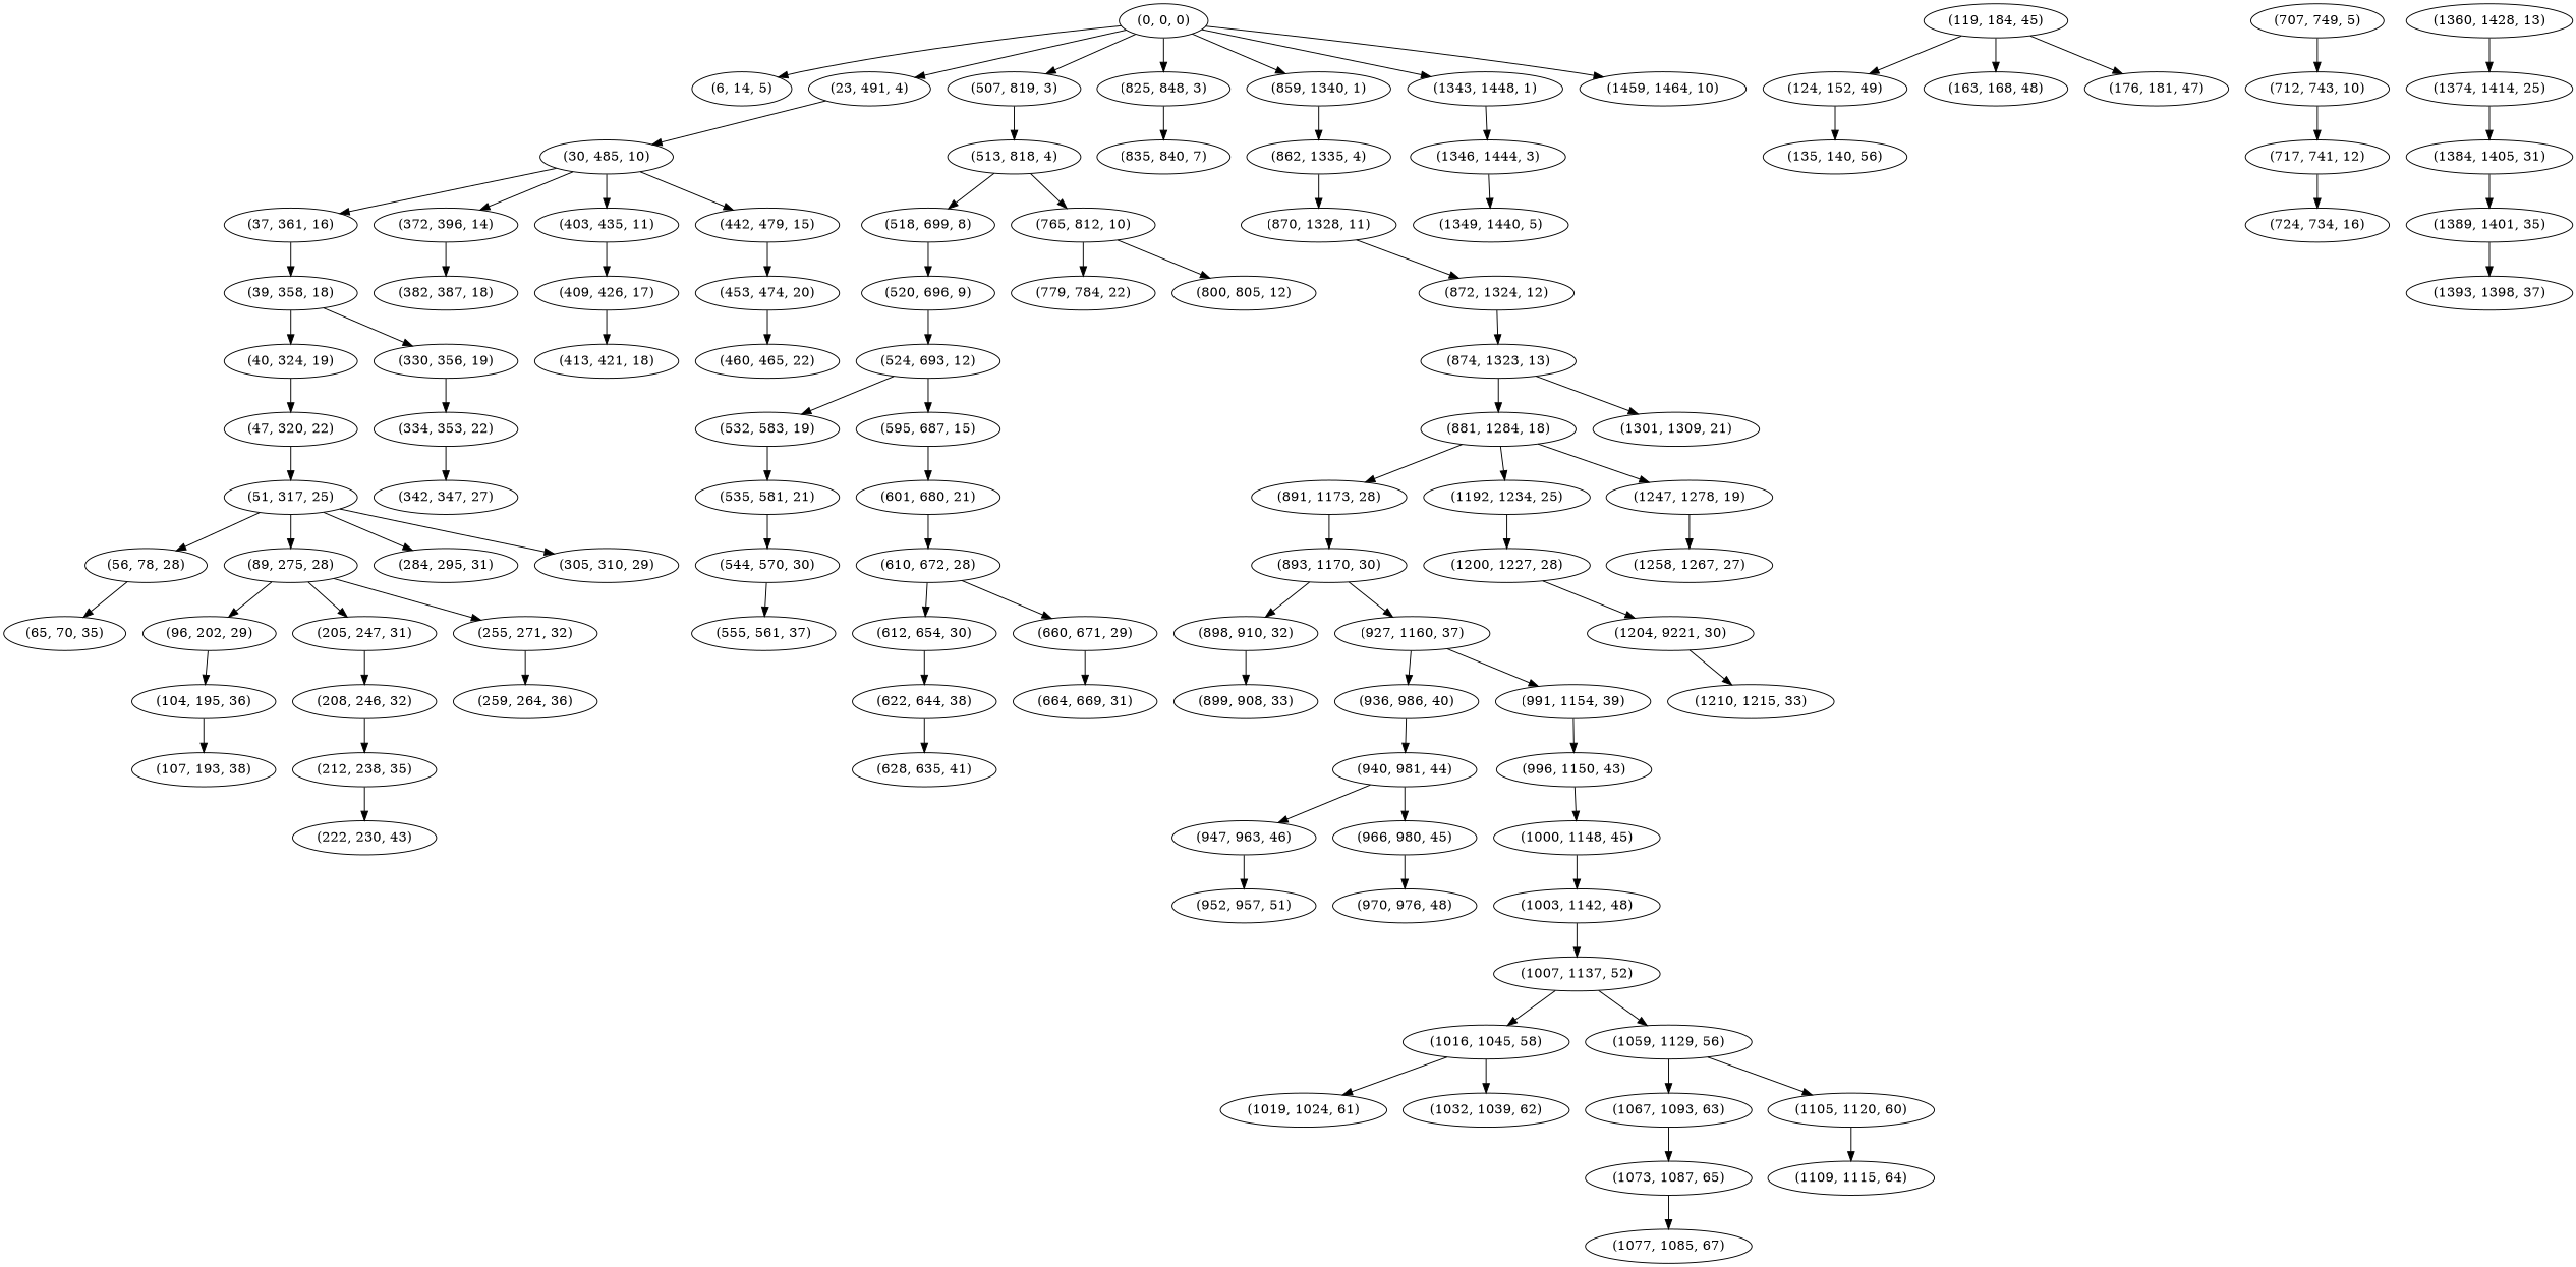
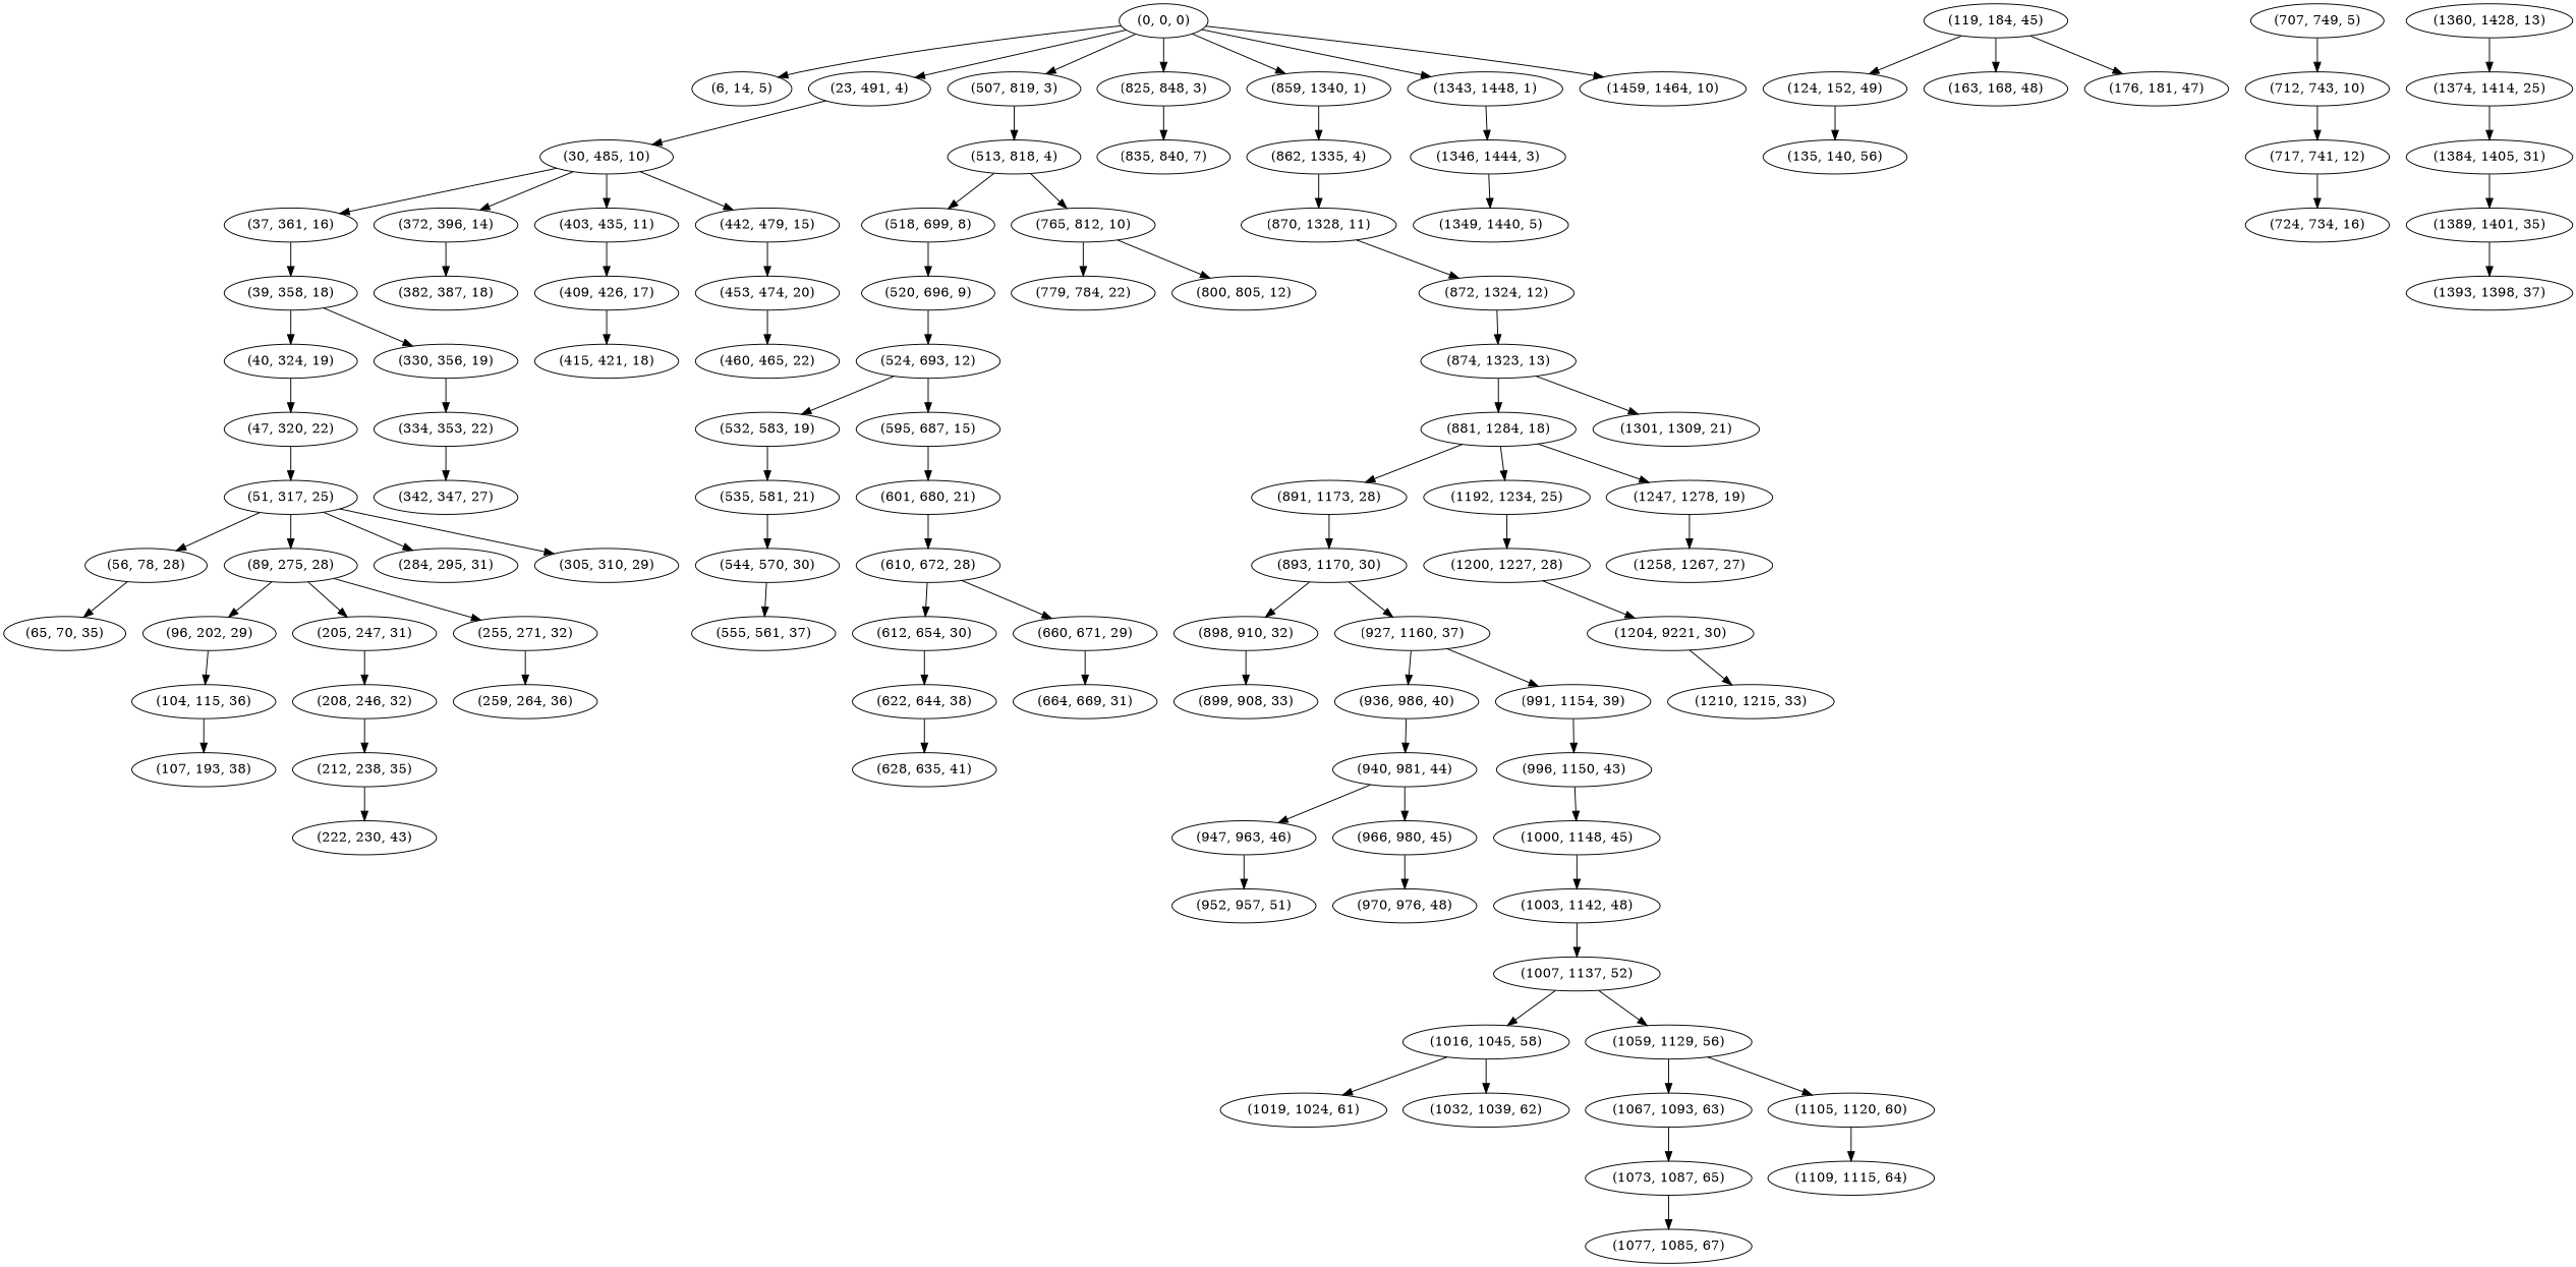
  digraph {
    fontname="DejaVu Serif"
    node [fontname="DejaVu Serif"]
    edge [fontname="DejaVu Serif"]
    "(0, 0, 0)"
    "(6, 14, 5)"
    "(23, 491, 4)"
    "(507, 819, 3)"
    "(825, 848, 3)"
    "(859, 1340, 1)"
    "(1343, 1448, 1)"
    "(1459, 1464, 10)"
    "(30, 485, 10)"
    "(513, 818, 4)"
    "(835, 840, 7)"
    "(862, 1335, 4)"
    "(1346, 1444, 3)"
    "(37, 361, 16)"
    "(372, 396, 14)"
    "(403, 435, 11)"
    "(442, 479, 15)"
    "(39, 358, 18)"
    "(382, 387, 18)"
    "(409, 426, 17)"
    "(453, 474, 20)"
    "(40, 324, 19)"
    "(330, 356, 19)"
    "(47, 320, 22)"
    "(334, 353, 22)"
    "(51, 317, 25)"
    "(56, 78, 28)"
    "(89, 275, 28)"
    "(284, 295, 31)"
    "(305, 310, 29)"
    "(65, 70, 35)"
    "(96, 202, 29)"
    "(205, 247, 31)"
    "(255, 271, 32)"
-   "(104, 195, 36)"
+   "(104, 195, 36)" [label="(104, 115, 36)"]
    "(208, 246, 32)"
    "(259, 264, 36)"
    "(107, 193, 38)"
    "(119, 184, 45)"
    "(124, 152, 49)"
    "(163, 168, 48)"
    "(176, 181, 47)"
    "(135, 140, 56)"
    "(212, 238, 35)"
    "(222, 230, 43)"
    "(342, 347, 27)"
-   "(413, 421, 18)"
+   "(413, 421, 18)" [label="(415, 421, 18)"]
    "(460, 465, 22)"
    "(518, 699, 8)"
    "(765, 812, 10)"
    "(520, 696, 9)"
    "(707, 749, 5)"
    "(712, 743, 10)"
    "(779, 784, 22)"
    "(800, 805, 12)"
    "(524, 693, 12)"
    "(532, 583, 19)"
    "(595, 687, 15)"
    "(535, 581, 21)"
    "(601, 680, 21)"
    "(544, 570, 30)"
    "(555, 561, 37)"
    "(610, 672, 28)"
    "(612, 654, 30)"
    "(660, 671, 29)"
    "(622, 644, 38)"
    "(664, 669, 31)"
    "(628, 635, 41)"
    "(717, 741, 12)"
    "(724, 734, 16)"
    "(870, 1328, 11)"
    "(872, 1324, 12)"
    "(874, 1323, 13)"
    "(881, 1284, 18)"
    "(1301, 1309, 21)"
    "(891, 1173, 28)"
    "(1192, 1234, 25)"
    "(1247, 1278, 19)"
    "(893, 1170, 30)"
    "(1200, 1227, 28)"
    "(1258, 1267, 27)"
    "(898, 910, 32)"
    "(927, 1160, 37)"
    "(899, 908, 33)"
    "(936, 986, 40)"
    "(991, 1154, 39)"
    "(940, 981, 44)"
    "(996, 1150, 43)"
    "(947, 963, 46)"
    "(966, 980, 45)"
    "(952, 957, 51)"
    "(970, 976, 48)"
    "(1000, 1148, 45)"
    "(1003, 1142, 48)"
    "(1007, 1137, 52)"
    "(1016, 1045, 58)"
    "(1059, 1129, 56)"
    "(1019, 1024, 61)"
    "(1032, 1039, 62)"
    "(1067, 1093, 63)"
    "(1105, 1120, 60)"
    "(1073, 1087, 65)"
    "(1109, 1115, 64)"
    "(1077, 1085, 67)"
    n105 [label="(1204, 9221, 30)"]
    "(1210, 1215, 33)"
    "(1349, 1440, 5)"
    "(1360, 1428, 13)"
    "(1374, 1414, 25)"
    "(1384, 1405, 31)"
    "(1389, 1401, 35)"
    "(1393, 1398, 37)"
    "(0, 0, 0)" -> "(6, 14, 5)"
    "(0, 0, 0)" -> "(23, 491, 4)"
    "(0, 0, 0)" -> "(507, 819, 3)"
    "(0, 0, 0)" -> "(825, 848, 3)"
    "(0, 0, 0)" -> "(859, 1340, 1)"
    "(0, 0, 0)" -> "(1343, 1448, 1)"
    "(0, 0, 0)" -> "(1459, 1464, 10)"
    "(23, 491, 4)" -> "(30, 485, 10)"
    "(507, 819, 3)" -> "(513, 818, 4)"
    "(825, 848, 3)" -> "(835, 840, 7)"
    "(859, 1340, 1)" -> "(862, 1335, 4)"
    "(1343, 1448, 1)" -> "(1346, 1444, 3)"
    "(30, 485, 10)" -> "(37, 361, 16)"
    "(30, 485, 10)" -> "(372, 396, 14)"
    "(30, 485, 10)" -> "(403, 435, 11)"
    "(30, 485, 10)" -> "(442, 479, 15)"
    "(513, 818, 4)" -> "(518, 699, 8)"
    "(513, 818, 4)" -> "(765, 812, 10)"
    "(862, 1335, 4)" -> "(870, 1328, 11)"
    "(1346, 1444, 3)" -> "(1349, 1440, 5)"
    "(37, 361, 16)" -> "(39, 358, 18)"
    "(372, 396, 14)" -> "(382, 387, 18)"
    "(403, 435, 11)" -> "(409, 426, 17)"
    "(442, 479, 15)" -> "(453, 474, 20)"
    "(39, 358, 18)" -> "(40, 324, 19)"
    "(39, 358, 18)" -> "(330, 356, 19)"
    "(409, 426, 17)" -> "(413, 421, 18)"
    "(453, 474, 20)" -> "(460, 465, 22)"
    "(40, 324, 19)" -> "(47, 320, 22)"
    "(330, 356, 19)" -> "(334, 353, 22)"
    "(47, 320, 22)" -> "(51, 317, 25)"
    "(334, 353, 22)" -> "(342, 347, 27)"
    "(51, 317, 25)" -> "(56, 78, 28)"
    "(51, 317, 25)" -> "(89, 275, 28)"
    "(51, 317, 25)" -> "(284, 295, 31)"
    "(51, 317, 25)" -> "(305, 310, 29)"
    "(56, 78, 28)" -> "(65, 70, 35)"
    "(89, 275, 28)" -> "(96, 202, 29)"
    "(89, 275, 28)" -> "(205, 247, 31)"
    "(89, 275, 28)" -> "(255, 271, 32)"
    "(96, 202, 29)" -> "(104, 195, 36)"
    "(205, 247, 31)" -> "(208, 246, 32)"
    "(255, 271, 32)" -> "(259, 264, 36)"
    "(104, 195, 36)" -> "(107, 193, 38)"
    "(208, 246, 32)" -> "(212, 238, 35)"
    "(119, 184, 45)" -> "(124, 152, 49)"
    "(119, 184, 45)" -> "(163, 168, 48)"
    "(119, 184, 45)" -> "(176, 181, 47)"
    "(124, 152, 49)" -> "(135, 140, 56)"
    "(212, 238, 35)" -> "(222, 230, 43)"
    "(518, 699, 8)" -> "(520, 696, 9)"
    "(765, 812, 10)" -> "(779, 784, 22)"
    "(765, 812, 10)" -> "(800, 805, 12)"
    "(520, 696, 9)" -> "(524, 693, 12)"
    "(707, 749, 5)" -> "(712, 743, 10)"
    "(712, 743, 10)" -> "(717, 741, 12)"
    "(524, 693, 12)" -> "(532, 583, 19)"
    "(524, 693, 12)" -> "(595, 687, 15)"
    "(532, 583, 19)" -> "(535, 581, 21)"
    "(595, 687, 15)" -> "(601, 680, 21)"
    "(535, 581, 21)" -> "(544, 570, 30)"
    "(601, 680, 21)" -> "(610, 672, 28)"
    "(544, 570, 30)" -> "(555, 561, 37)"
    "(610, 672, 28)" -> "(612, 654, 30)"
    "(610, 672, 28)" -> "(660, 671, 29)"
    "(612, 654, 30)" -> "(622, 644, 38)"
    "(660, 671, 29)" -> "(664, 669, 31)"
    "(622, 644, 38)" -> "(628, 635, 41)"
    "(717, 741, 12)" -> "(724, 734, 16)"
    "(870, 1328, 11)" -> "(872, 1324, 12)"
    "(872, 1324, 12)" -> "(874, 1323, 13)"
    "(874, 1323, 13)" -> "(881, 1284, 18)"
    "(874, 1323, 13)" -> "(1301, 1309, 21)"
    "(881, 1284, 18)" -> "(891, 1173, 28)"
    "(881, 1284, 18)" -> "(1192, 1234, 25)"
    "(881, 1284, 18)" -> "(1247, 1278, 19)"
    "(891, 1173, 28)" -> "(893, 1170, 30)"
    "(1192, 1234, 25)" -> "(1200, 1227, 28)"
    "(1247, 1278, 19)" -> "(1258, 1267, 27)"
    "(893, 1170, 30)" -> "(898, 910, 32)"
    "(893, 1170, 30)" -> "(927, 1160, 37)"
    "(1200, 1227, 28)" -> n105
    "(898, 910, 32)" -> "(899, 908, 33)"
    "(927, 1160, 37)" -> "(936, 986, 40)"
    "(927, 1160, 37)" -> "(991, 1154, 39)"
    "(936, 986, 40)" -> "(940, 981, 44)"
    "(991, 1154, 39)" -> "(996, 1150, 43)"
    "(940, 981, 44)" -> "(947, 963, 46)"
    "(940, 981, 44)" -> "(966, 980, 45)"
    "(996, 1150, 43)" -> "(1000, 1148, 45)"
    "(947, 963, 46)" -> "(952, 957, 51)"
    "(966, 980, 45)" -> "(970, 976, 48)"
    "(1000, 1148, 45)" -> "(1003, 1142, 48)"
    "(1003, 1142, 48)" -> "(1007, 1137, 52)"
    "(1007, 1137, 52)" -> "(1016, 1045, 58)"
    "(1007, 1137, 52)" -> "(1059, 1129, 56)"
    "(1016, 1045, 58)" -> "(1019, 1024, 61)"
    "(1016, 1045, 58)" -> "(1032, 1039, 62)"
    "(1059, 1129, 56)" -> "(1067, 1093, 63)"
    "(1059, 1129, 56)" -> "(1105, 1120, 60)"
    "(1067, 1093, 63)" -> "(1073, 1087, 65)"
    "(1105, 1120, 60)" -> "(1109, 1115, 64)"
    "(1073, 1087, 65)" -> "(1077, 1085, 67)"
    n105 -> "(1210, 1215, 33)"
    "(1360, 1428, 13)" -> "(1374, 1414, 25)"
    "(1374, 1414, 25)" -> "(1384, 1405, 31)"
    "(1384, 1405, 31)" -> "(1389, 1401, 35)"
    "(1389, 1401, 35)" -> "(1393, 1398, 37)"
  }
